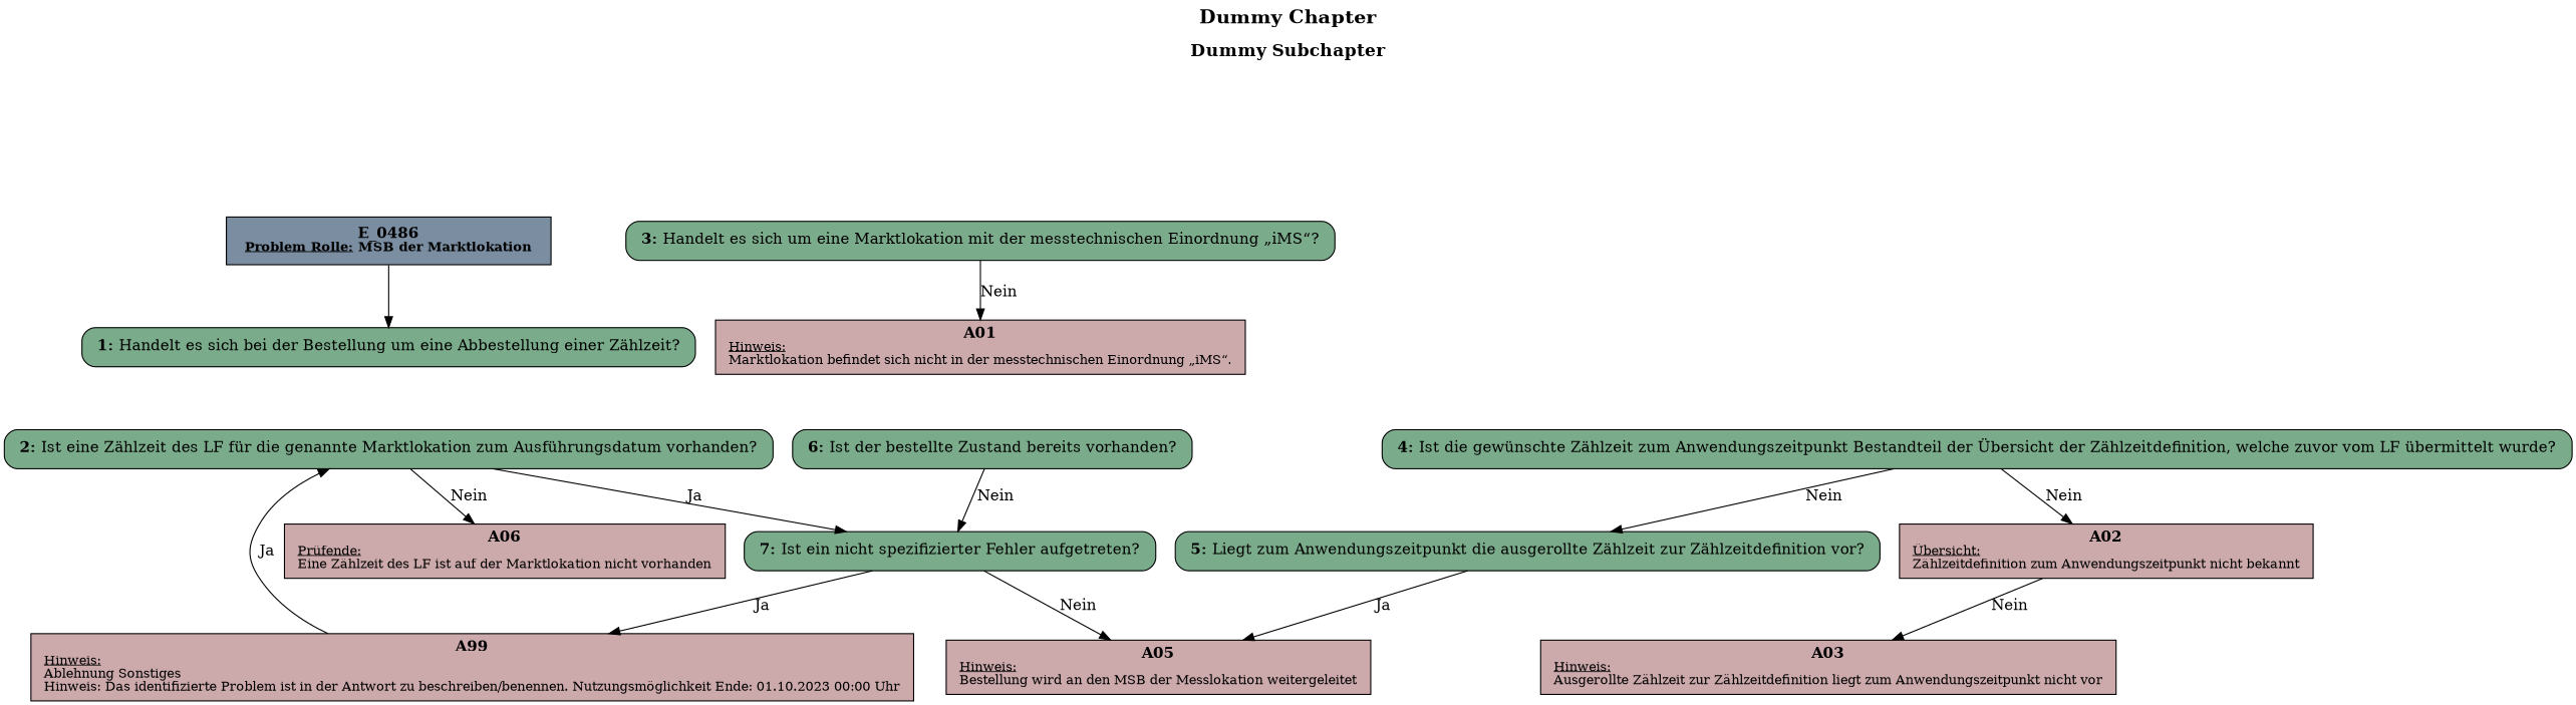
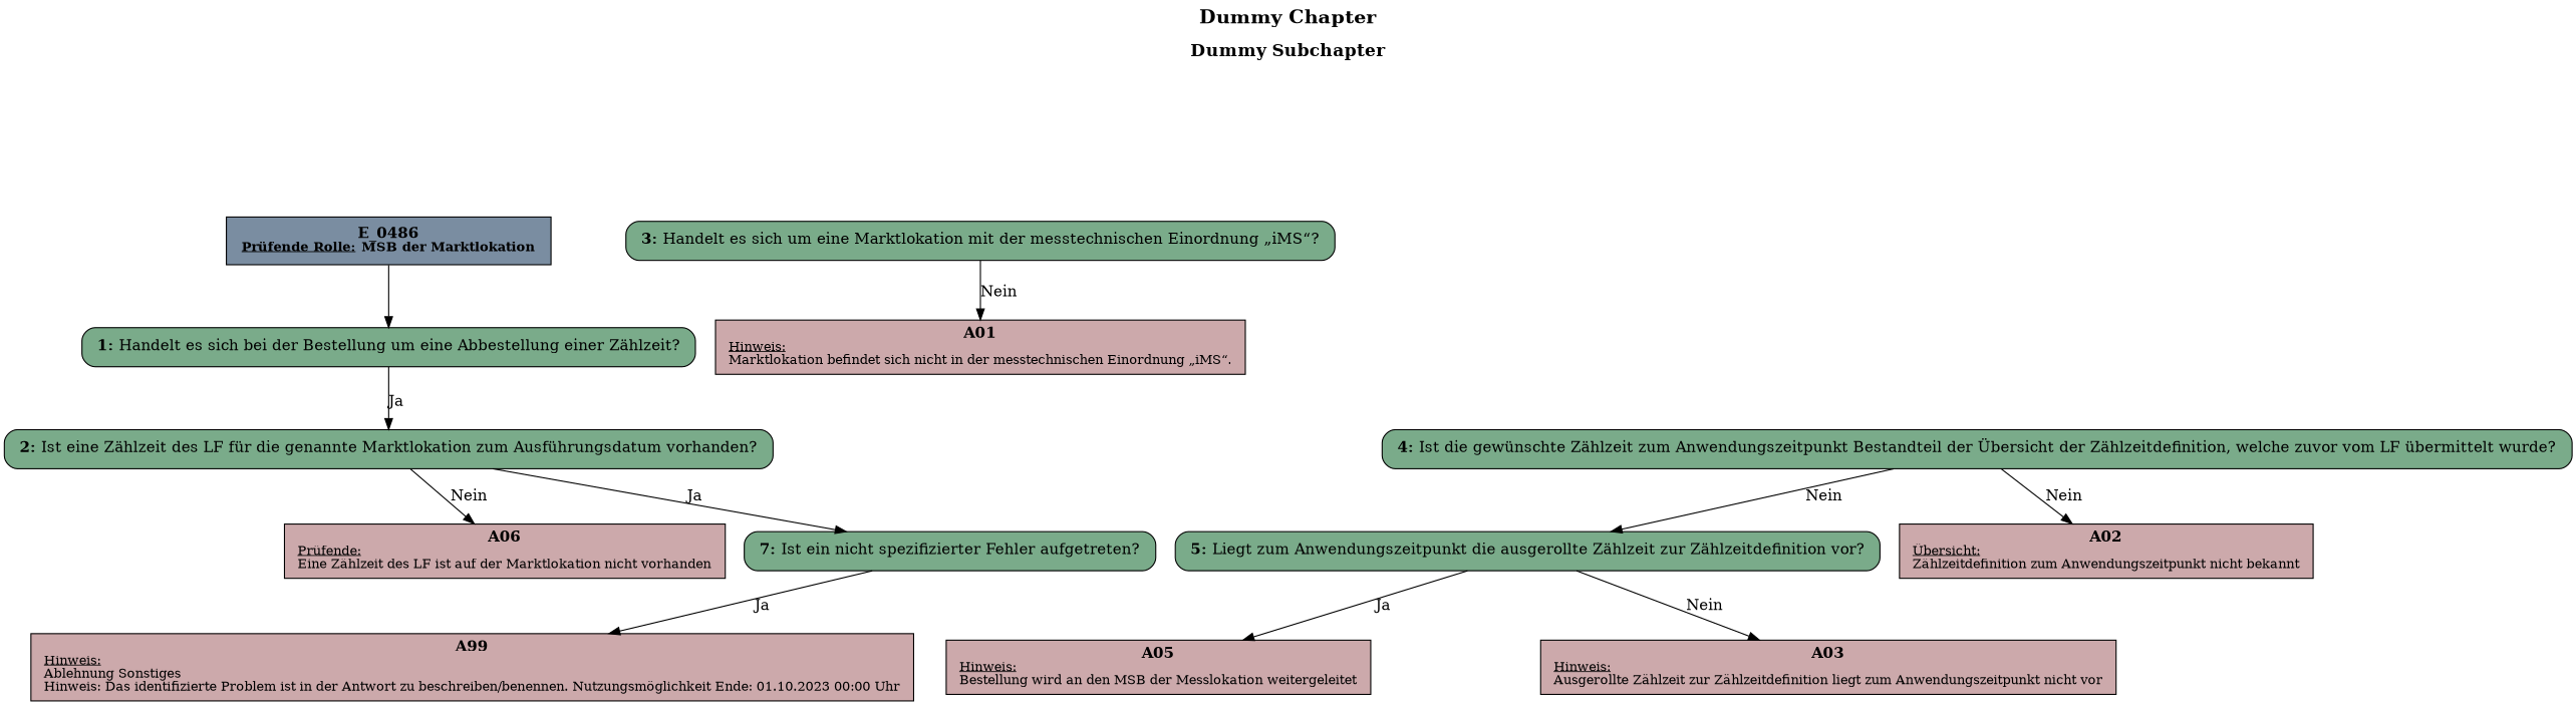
  digraph {
    label=<<B><FONT POINT-SIZE="18">Dummy Chapter</FONT></B><BR/><BR/><B><FONT POINT-SIZE="16">Dummy Subchapter</FONT></B><BR/><BR/><BR/><BR/>>
    labelloc=t
    node [fillcolor="#7aab8a" margin="0.2,0.12" shape=box style=filled]
-   n1 [fillcolor="#7a8da1" label=<<B>E_0486</B><BR align="center"/><FONT point-size="12"><B><U>Problem Rolle:</U> MSB der Marktlokation</B></FONT><BR align="center"/>>]
+   n1 [fillcolor="#7a8da1" label=<<B>E_0486</B><BR align="center"/><FONT point-size="12"><B><U>Prüfende Rolle:</U> MSB der Marktlokation</B></FONT><BR align="center"/>>]
    n2 [label=<<B>1: </B>Handelt es sich bei der Bestellung um eine Abbestellung einer Zählzeit?<BR align="left"/>> style="filled,rounded"]
    n3 [label=<<B>2: </B>Ist eine Zählzeit des LF für die genannte Marktlokation zum Ausführungsdatum vorhanden?<BR align="left"/>> style="filled,rounded"]
    n4 [fillcolor="#cca9ab" label=<<B>A06</B><BR align="center"/><FONT point-size="12"><U>Prüfende:</U><BR align="left"/>Eine Zählzeit des LF ist auf der Marktlokation nicht vorhanden<BR align="left"/></FONT>> margin="0.17,0.08"]
    n5 [label=<<B>7: </B>Ist ein nicht spezifizierter Fehler aufgetreten?<BR align="left"/>> style="filled,rounded"]
    n6 [label=<<B>3: </B>Handelt es sich um eine Marktlokation mit der messtechnischen Einordnung „iMS“?<BR align="left"/>> style="filled,rounded"]
    n7 [fillcolor="#cca9ab" label=<<B>A01</B><BR align="center"/><FONT point-size="12"><U>Hinweis:</U><BR align="left"/>Marktlokation befindet sich nicht in der messtechnischen Einordnung „iMS“.<BR align="left"/></FONT>> margin="0.17,0.08"]
    n8 [fillcolor="#cca9ab" label=<<B>A99</B><BR align="center"/><FONT point-size="12"><U>Hinweis:</U><BR align="left"/>Ablehnung Sonstiges<BR align="left"/>Hinweis: Das identifizierte Problem ist in der Antwort zu beschreiben/benennen. Nutzungsmöglichkeit Ende: 01.10.2023 00:00 Uhr<BR align="left"/></FONT>> margin="0.17,0.08"]
    n9 [fillcolor="#cca9ab" label=<<B>A05</B><BR align="center"/><FONT point-size="12"><U>Hinweis:</U><BR align="left"/>Bestellung wird an den MSB der Messlokation weitergeleitet<BR align="left"/></FONT>> margin="0.17,0.08"]
    n10 [label=<<B>4: </B>Ist die gewünschte Zählzeit zum Anwendungszeitpunkt Bestandteil der Übersicht der Zählzeitdefinition, welche zuvor vom LF übermittelt wurde?<BR align="left"/>> style="filled,rounded"]
    n11 [fillcolor="#cca9ab" label=<<B>A02</B><BR align="center"/><FONT point-size="12"><U>Übersicht:</U><BR align="left"/>Zählzeitdefinition zum Anwendungszeitpunkt nicht bekannt<BR align="left"/></FONT>> margin="0.17,0.08"]
    n12 [label=<<B>5: </B>Liegt zum Anwendungszeitpunkt die ausgerollte Zählzeit zur Zählzeitdefinition vor?<BR align="left"/>> style="filled,rounded"]
    n13 [fillcolor="#cca9ab" label=<<B>A03</B><BR align="center"/><FONT point-size="12"><U>Hinweis:</U><BR align="left"/>Ausgerollte Zählzeit zur Zählzeitdefinition liegt zum Anwendungszeitpunkt nicht vor<BR align="left"/></FONT>> margin="0.17,0.08"]
-   n14 [label=<<B>6: </B>Ist der bestellte Zustand bereits vorhanden?<BR align="left"/>> style="filled,rounded"]
    n1 -> n2
-   n8 -> n3 [label=Ja]
+   n2 -> n3 [label=Ja]
    n3 -> n4 [label=Nein]
    n3 -> n5 [label=Ja]
    n5 -> n8 [label=Ja]
-   n5 -> n9 [label=Nein]
    n6 -> n7 [label=Nein]
    n10 -> n11 [label=Nein]
    n10 -> n12 [label=Nein]
    n12 -> n9 [label=Ja]
-   n11 -> n13 [label=Nein]
-   n14 -> n5 [label=Nein]
+   n12 -> n13 [label=Nein]
  }
